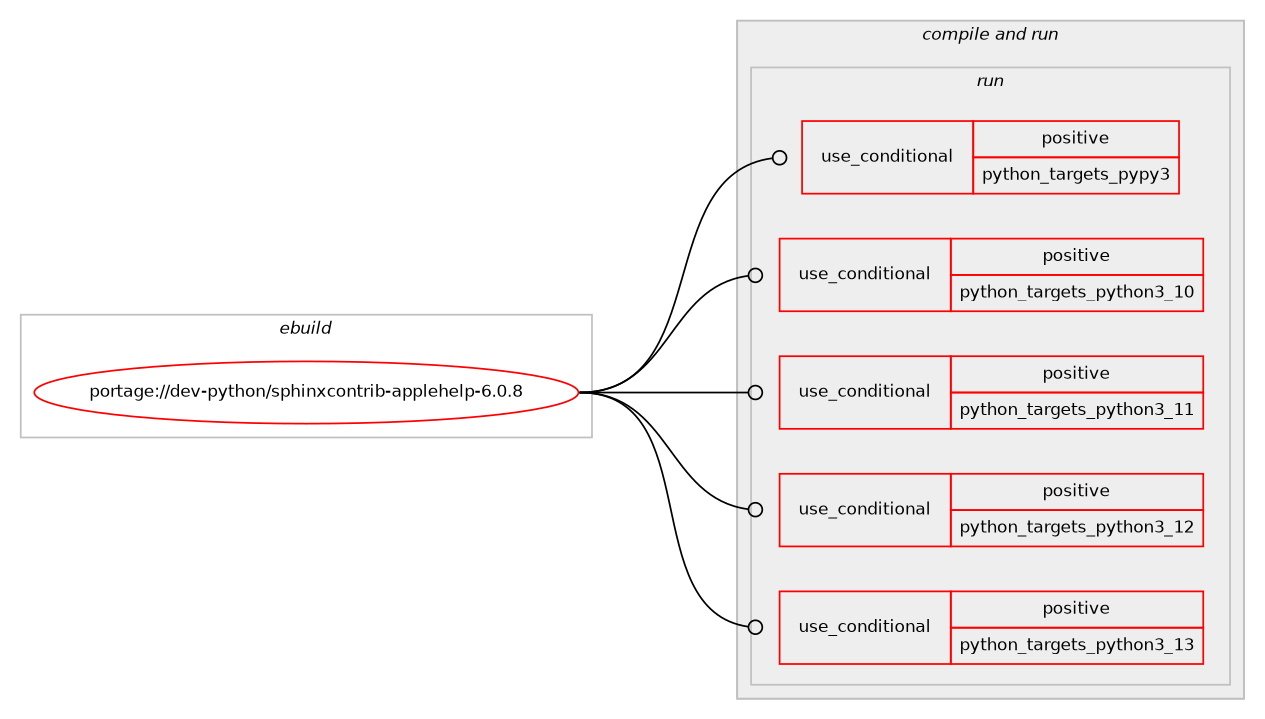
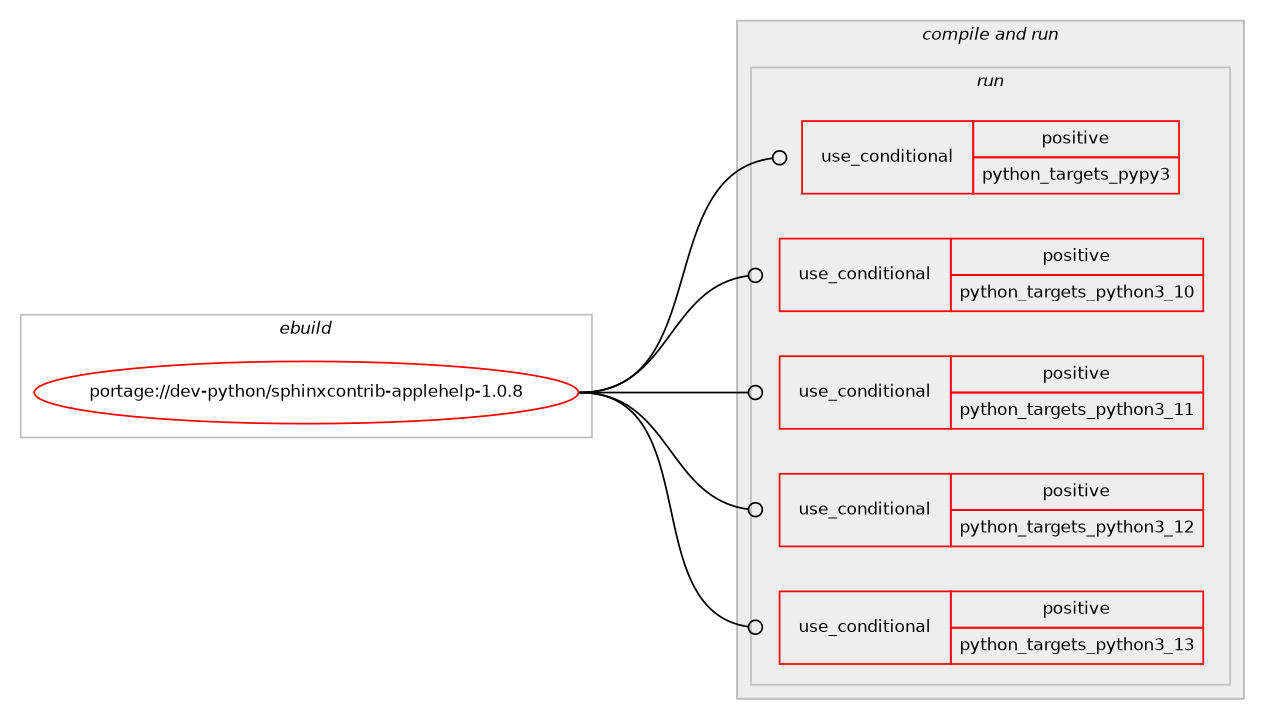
  digraph {
    compound=true
    concentrate=true
    fontname=Helvetica
    fontsize=10
    newrank=true
    rankdir=LR
    ranksep=1.5
    node [color=red fontname=Helvetica fontsize=10 shape=none]
    edge [arrowhead=odot headport=w style=solid tailport=e weight=20]
-   n1 [label="portage://dev-python/sphinxcontrib-applehelp-6.0.8" width=4 shape=""]
+   n1 [label="portage://dev-python/sphinxcontrib-applehelp-1.0.8" width=4 shape=""]
    n2 [label=<<TABLE BORDER="0" CELLBORDER="1" CELLSPACING="0" CELLPADDING="4"><TR><TD ROWSPAN="3" CELLPADDING="10">use_conditional</TD></TR><TR><TD>positive</TD></TR><TR><TD>python_targets_pypy3</TD></TR></TABLE>>]
    n3 [label=<<TABLE BORDER="0" CELLBORDER="1" CELLSPACING="0" CELLPADDING="4"><TR><TD ROWSPAN="3" CELLPADDING="10">use_conditional</TD></TR><TR><TD>positive</TD></TR><TR><TD>python_targets_python3_10</TD></TR></TABLE>>]
    n4 [label=<<TABLE BORDER="0" CELLBORDER="1" CELLSPACING="0" CELLPADDING="4"><TR><TD ROWSPAN="3" CELLPADDING="10">use_conditional</TD></TR><TR><TD>positive</TD></TR><TR><TD>python_targets_python3_11</TD></TR></TABLE>>]
    n5 [label=<<TABLE BORDER="0" CELLBORDER="1" CELLSPACING="0" CELLPADDING="4"><TR><TD ROWSPAN="3" CELLPADDING="10">use_conditional</TD></TR><TR><TD>positive</TD></TR><TR><TD>python_targets_python3_12</TD></TR></TABLE>>]
    n6 [label=<<TABLE BORDER="0" CELLBORDER="1" CELLSPACING="0" CELLPADDING="4"><TR><TD ROWSPAN="3" CELLPADDING="10">use_conditional</TD></TR><TR><TD>positive</TD></TR><TR><TD>python_targets_python3_13</TD></TR></TABLE>>]
    subgraph cluster_1 {
      color=gray
      label=<<i>ebuild</i>>
      rank=same
      n1
    }
    subgraph cluster_2 {
      color=gray
      label=<<i>dependencies</i>>
      subgraph cluster_3 {
        color=gray
        fillcolor="#eeeeee"
        label=<<i>compile</i>>
        style=filled
      }
      subgraph cluster_4 {
        color=gray
        fillcolor="#eeeeee"
        label=<<i>compile and run</i>>
        style=filled
      }
      subgraph cluster_5 {
        color=gray
        fillcolor="#eeeeee"
        label=<<i>run</i>>
        style=filled
        subgraph sub_6 {
          color=gray
          fillcolor="#eeeeee"
          label=<<i>run</i>>
          style=filled
          n2
        }
        subgraph sub_7 {
          color=gray
          fillcolor="#eeeeee"
          label=<<i>run</i>>
          style=filled
          n3
        }
        subgraph sub_8 {
          color=gray
          fillcolor="#eeeeee"
          label=<<i>run</i>>
          style=filled
          n4
        }
        subgraph sub_9 {
          color=gray
          fillcolor="#eeeeee"
          label=<<i>run</i>>
          style=filled
          n5
        }
        subgraph sub_10 {
          color=gray
          fillcolor="#eeeeee"
          label=<<i>run</i>>
          style=filled
          n6
        }
      }
    }
    subgraph cluster_11 {
      color=gray
      label=<<i>candidates</i>>
      rank=same
    }
    n1 -> n2
    n1 -> n3
    n1 -> n4
    n1 -> n5
    n1 -> n6
  }
